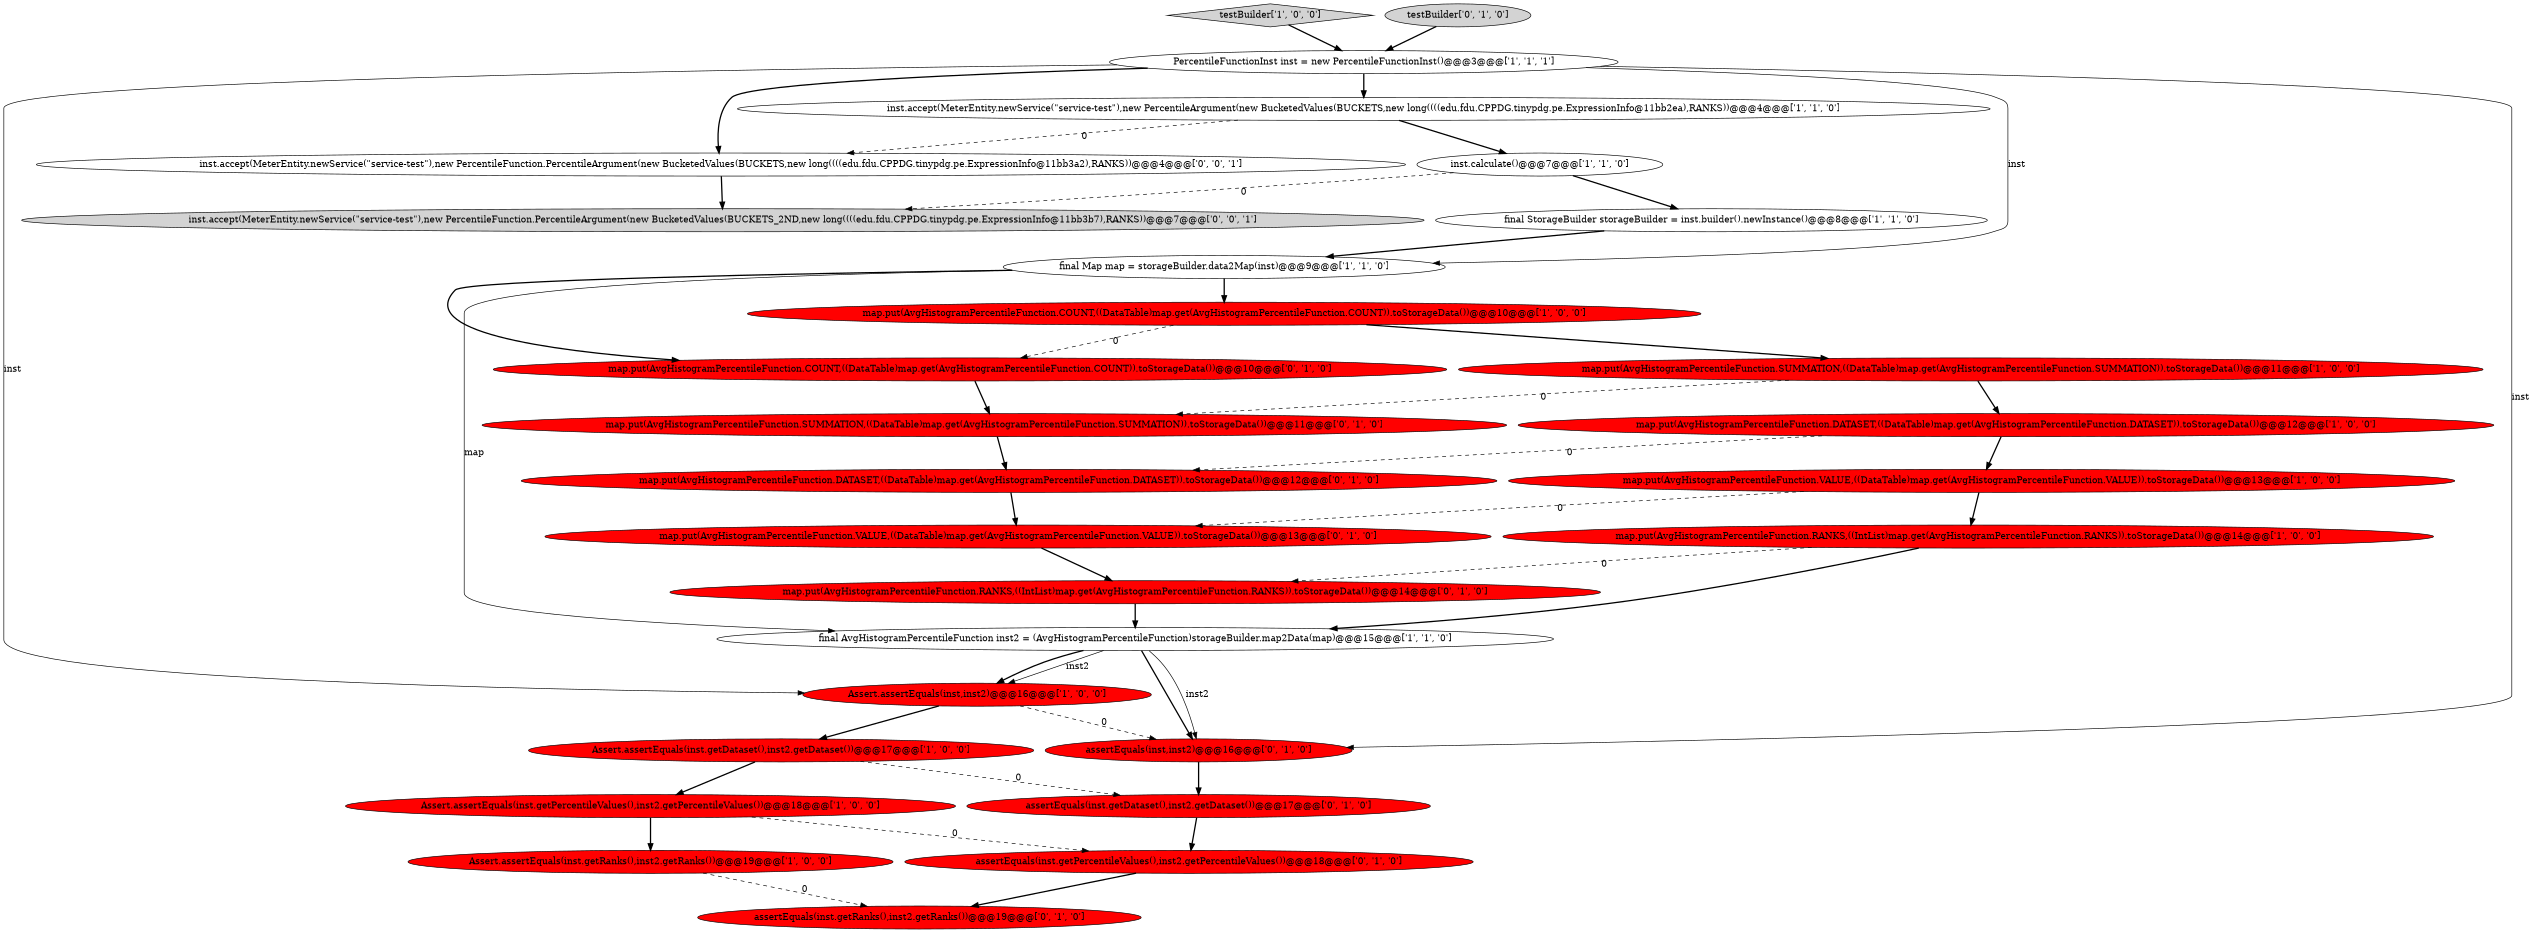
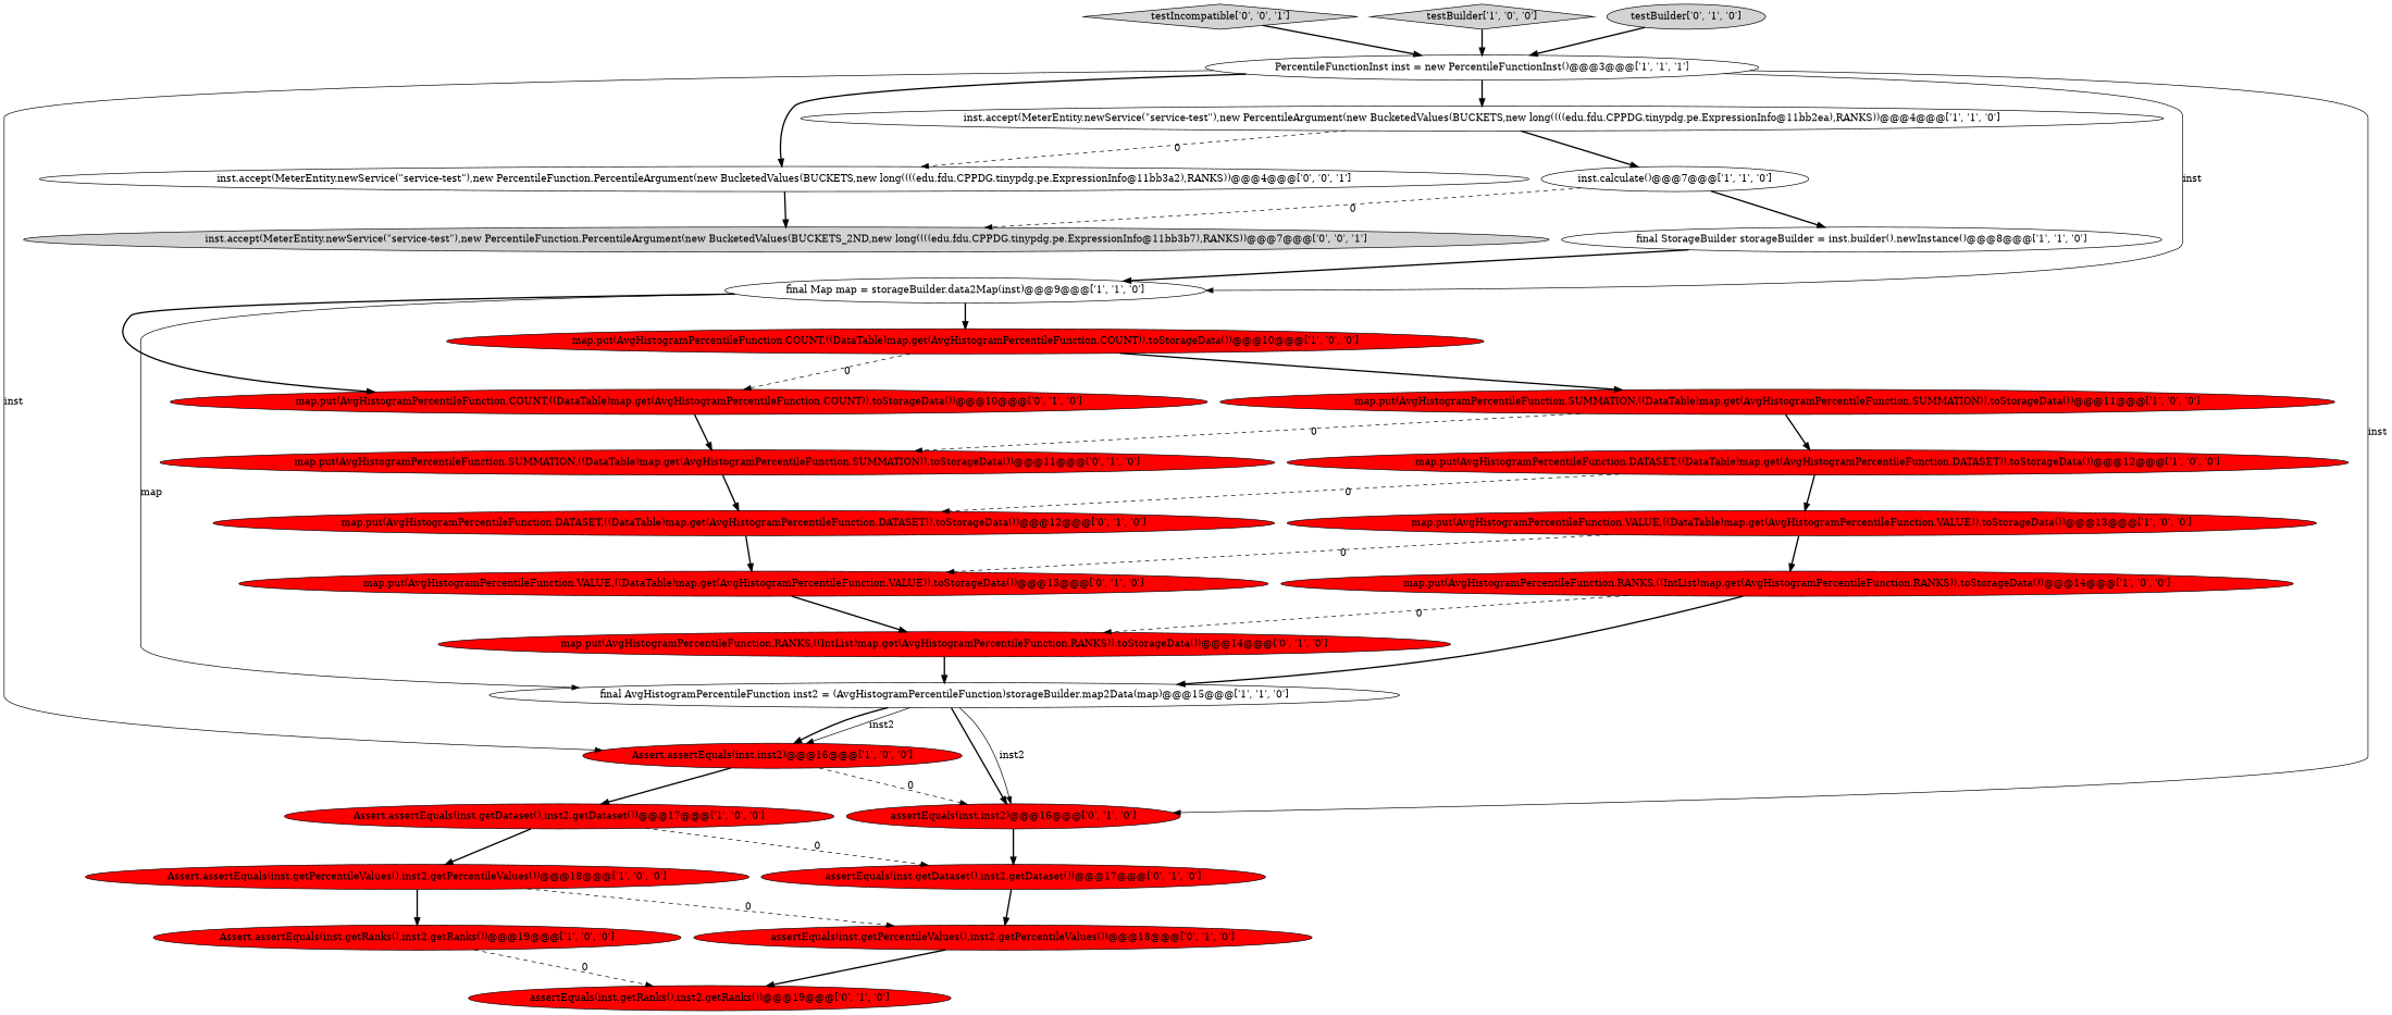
  digraph {
    node [fillcolor=red shape=ellipse style=filled]
    edge [style=bold]
    n1 [label="map.put(AvgHistogramPercentileFunction.SUMMATION,((DataTable)map.get(AvgHistogramPercentileFunction.SUMMATION)).toStorageData())@@@11@@@['0', '1', '0']"]
    n2 [label="map.put(AvgHistogramPercentileFunction.DATASET,((DataTable)map.get(AvgHistogramPercentileFunction.DATASET)).toStorageData())@@@12@@@['0', '1', '0']"]
    n3 [label="map.put(AvgHistogramPercentileFunction.VALUE,((DataTable)map.get(AvgHistogramPercentileFunction.VALUE)).toStorageData())@@@13@@@['0', '1', '0']"]
    n4 [fillcolor=white label="inst.calculate()@@@7@@@['1', '1', '0']"]
    n5 [fillcolor=white label="final StorageBuilder storageBuilder = inst.builder().newInstance()@@@8@@@['1', '1', '0']"]
    n6 [fillcolor=lightgray label="inst.accept(MeterEntity.newService(\"service-test\"),new PercentileFunction.PercentileArgument(new BucketedValues(BUCKETS_2ND,new long((((edu.fdu.CPPDG.tinypdg.pe.ExpressionInfo@11bb3b7),RANKS))@@@7@@@['0', '0', '1']"]
    n7 [fillcolor=white label="final Map map = storageBuilder.data2Map(inst)@@@9@@@['1', '1', '0']"]
    n8 [label="assertEquals(inst.getRanks(),inst2.getRanks())@@@19@@@['0', '1', '0']"]
    n9 [label="map.put(AvgHistogramPercentileFunction.DATASET,((DataTable)map.get(AvgHistogramPercentileFunction.DATASET)).toStorageData())@@@12@@@['1', '0', '0']"]
    n10 [label="map.put(AvgHistogramPercentileFunction.VALUE,((DataTable)map.get(AvgHistogramPercentileFunction.VALUE)).toStorageData())@@@13@@@['1', '0', '0']"]
    n11 [label="map.put(AvgHistogramPercentileFunction.RANKS,((IntList)map.get(AvgHistogramPercentileFunction.RANKS)).toStorageData())@@@14@@@['1', '0', '0']"]
    n12 [fillcolor=white label="final AvgHistogramPercentileFunction inst2 = (AvgHistogramPercentileFunction)storageBuilder.map2Data(map)@@@15@@@['1', '1', '0']"]
    n13 [label="assertEquals(inst,inst2)@@@16@@@['0', '1', '0']"]
    n14 [label="Assert.assertEquals(inst,inst2)@@@16@@@['1', '0', '0']"]
    n15 [label="assertEquals(inst.getDataset(),inst2.getDataset())@@@17@@@['0', '1', '0']"]
    n16 [label="Assert.assertEquals(inst.getDataset(),inst2.getDataset())@@@17@@@['1', '0', '0']"]
    n17 [label="assertEquals(inst.getPercentileValues(),inst2.getPercentileValues())@@@18@@@['0', '1', '0']"]
    n18 [label="map.put(AvgHistogramPercentileFunction.COUNT,((DataTable)map.get(AvgHistogramPercentileFunction.COUNT)).toStorageData())@@@10@@@['1', '0', '0']"]
    n19 [label="map.put(AvgHistogramPercentileFunction.SUMMATION,((DataTable)map.get(AvgHistogramPercentileFunction.SUMMATION)).toStorageData())@@@11@@@['1', '0', '0']"]
    n20 [label="map.put(AvgHistogramPercentileFunction.COUNT,((DataTable)map.get(AvgHistogramPercentileFunction.COUNT)).toStorageData())@@@10@@@['0', '1', '0']"]
    n21 [fillcolor=white label="PercentileFunctionInst inst = new PercentileFunctionInst()@@@3@@@['1', '1', '1']"]
    n22 [fillcolor=white label="inst.accept(MeterEntity.newService(\"service-test\"),new PercentileArgument(new BucketedValues(BUCKETS,new long((((edu.fdu.CPPDG.tinypdg.pe.ExpressionInfo@11bb2ea),RANKS))@@@4@@@['1', '1', '0']"]
    n23 [fillcolor=white label="inst.accept(MeterEntity.newService(\"service-test\"),new PercentileFunction.PercentileArgument(new BucketedValues(BUCKETS,new long((((edu.fdu.CPPDG.tinypdg.pe.ExpressionInfo@11bb3a2),RANKS))@@@4@@@['0', '0', '1']"]
+   n24 [fillcolor=lightgray label="testIncompatible['0', '0', '1']" shape=diamond]
    n25 [label="map.put(AvgHistogramPercentileFunction.RANKS,((IntList)map.get(AvgHistogramPercentileFunction.RANKS)).toStorageData())@@@14@@@['0', '1', '0']"]
    n26 [fillcolor=lightgray label="testBuilder['1', '0', '0']" shape=diamond]
    n27 [fillcolor=lightgray label="testBuilder['0', '1', '0']"]
    n28 [label="Assert.assertEquals(inst.getPercentileValues(),inst2.getPercentileValues())@@@18@@@['1', '0', '0']"]
    n29 [label="Assert.assertEquals(inst.getRanks(),inst2.getRanks())@@@19@@@['1', '0', '0']"]
    n1 -> n2
    n2 -> n3
    n3 -> n25
    n4 -> n5
    n4 -> n6 [label=0 style=dashed]
    n5 -> n7
    n7 -> n12 [label=map style=solid]
    n7 -> n18
    n7 -> n20
    n9 -> n2 [label=0 style=dashed]
    n9 -> n10
    n10 -> n3 [label=0 style=dashed]
    n10 -> n11
    n11 -> n12
    n11 -> n25 [label=0 style=dashed]
    n12 -> n13
    n12 -> n13 [label=inst2 style=solid]
    n12 -> n14 [label=inst2 style=solid]
    n12 -> n14
    n13 -> n15
    n14 -> n13 [label=0 style=dashed]
    n14 -> n16
    n15 -> n17
    n16 -> n15 [label=0 style=dashed]
    n16 -> n28
    n17 -> n8
    n18 -> n19
    n18 -> n20 [label=0 style=dashed]
    n19 -> n1 [label=0 style=dashed]
    n19 -> n9
    n20 -> n1
    n21 -> n7 [label=inst style=solid]
    n21 -> n13 [label=inst style=solid]
    n21 -> n14 [label=inst style=solid]
    n21 -> n22
    n21 -> n23
    n22 -> n4
    n22 -> n23 [label=0 style=dashed]
    n23 -> n6
+   n24 -> n21
    n25 -> n12
    n26 -> n21
    n27 -> n21
    n28 -> n17 [label=0 style=dashed]
    n28 -> n29
    n29 -> n8 [label=0 style=dashed]
  }
